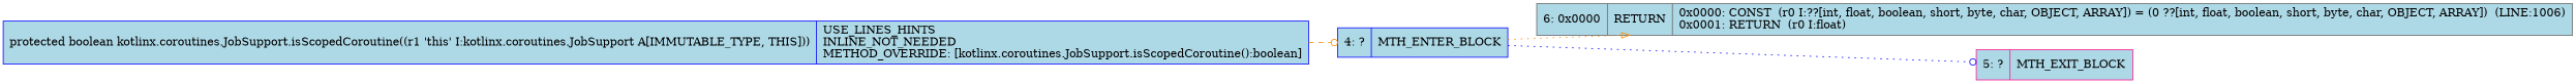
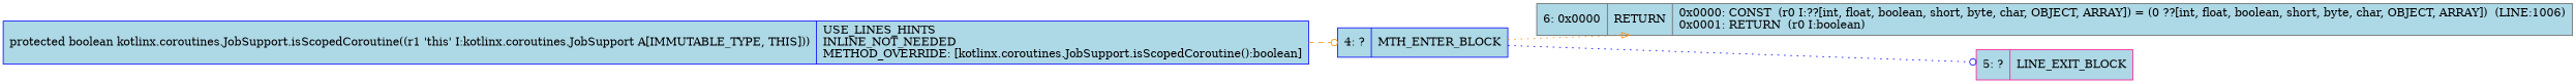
  digraph {
    rankdir=LR
    node [color=blue fillcolor=lightblue shape=record style=filled]
    edge [arrowhead=odot color=darkorange style=dotted]
    n1 [label="{4\:\ ?|MTH_ENTER_BLOCK\l}"]
-   n2 [color=gray40 label="{6\:\ 0x0000|RETURN\l|0x0000: CONST  (r0 I:??[int, float, boolean, short, byte, char, OBJECT, ARRAY]) = (0 ??[int, float, boolean, short, byte, char, OBJECT, ARRAY])  (LINE:1006)\l0x0001: RETURN  (r0 I:float) \l}"]
-   n3 [color=deeppink label="{5\:\ ?|MTH_EXIT_BLOCK\l}"]
+   n2 [color=gray40 label="{6\:\ 0x0000|RETURN\l|0x0000: CONST  (r0 I:??[int, float, boolean, short, byte, char, OBJECT, ARRAY]) = (0 ??[int, float, boolean, short, byte, char, OBJECT, ARRAY])  (LINE:1006)\l0x0001: RETURN  (r0 I:boolean) \l}"]
+   n3 [color=deeppink label="{5\:\ ?|LINE_EXIT_BLOCK\l}"]
    n4 [label="{protected boolean kotlinx.coroutines.JobSupport.isScopedCoroutine((r1 'this' I:kotlinx.coroutines.JobSupport A[IMMUTABLE_TYPE, THIS]))  | USE_LINES_HINTS\lINLINE_NOT_NEEDED\lMETHOD_OVERRIDE: [kotlinx.coroutines.JobSupport.isScopedCoroutine():boolean]\l}"]
    n1 -> n2 [arrowhead=onormal]
    n1 -> n3 [color=blue]
    n4 -> n1 [style=dashed]
  }
